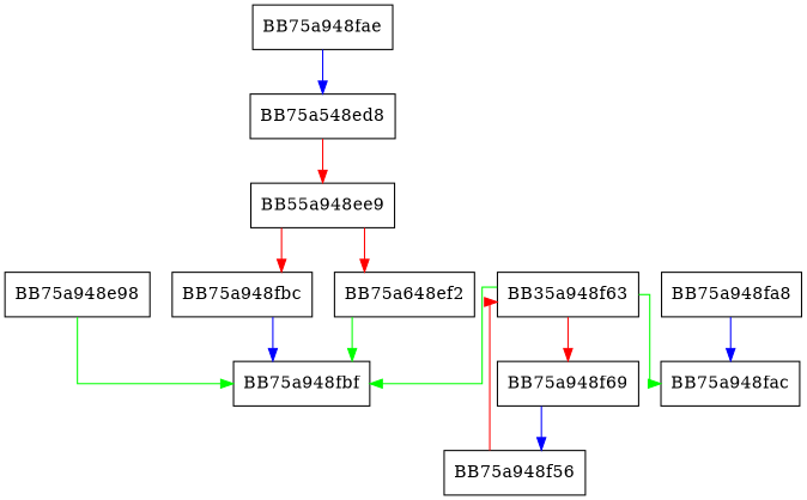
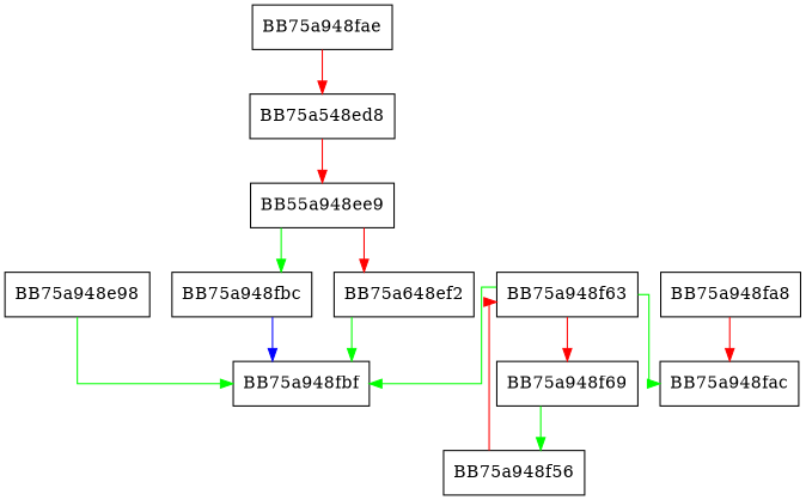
  digraph {
    splines=ortho
    node [shape=box]
    edge [color=green]
    BB75a948e98
    BB75a948fbf
    n3 [label=BB75a548ed8]
    n4 [label=BB55a948ee9]
    BB75a948fbc
    n6 [label=BB75a648ef2]
    BB75a948f56
-   BB75a948f63 [label=BB35a948f63]
+   BB75a948f63
    BB75a948fa8
    BB75a948fac
    BB75a948f69
    BB75a948fae
    BB75a948e98 -> BB75a948fbf
    n3 -> n4 [color=red]
-   n4 -> BB75a948fbc [color=red]
+   n4 -> BB75a948fbc
    n4 -> n6 [color=red]
    BB75a948fbc -> BB75a948fbf [color=blue]
    n6 -> BB75a948fbf
    BB75a948f56 -> BB75a948f63 [color=red]
    BB75a948f63 -> BB75a948fbf
    BB75a948f63 -> BB75a948fac
    BB75a948f63 -> BB75a948f69 [color=red]
-   BB75a948fa8 -> BB75a948fac [color=blue]
-   BB75a948f69 -> BB75a948f56 [color=blue]
-   BB75a948fae -> n3 [color=blue]
+   BB75a948fa8 -> BB75a948fac [color=red]
+   BB75a948f69 -> BB75a948f56
+   BB75a948fae -> n3 [color=red]
  }
